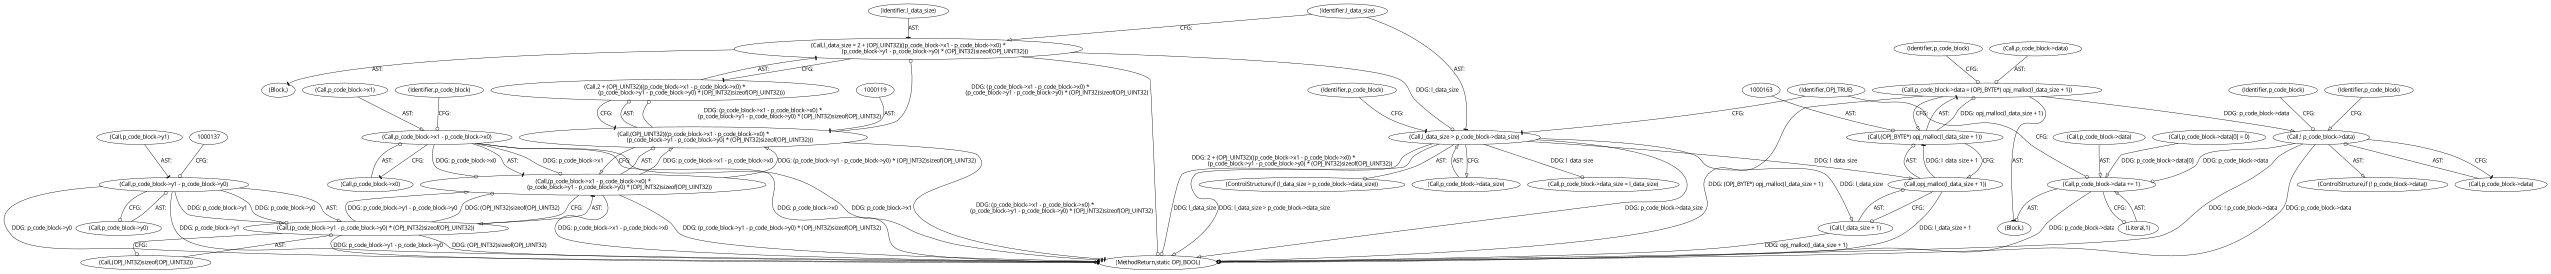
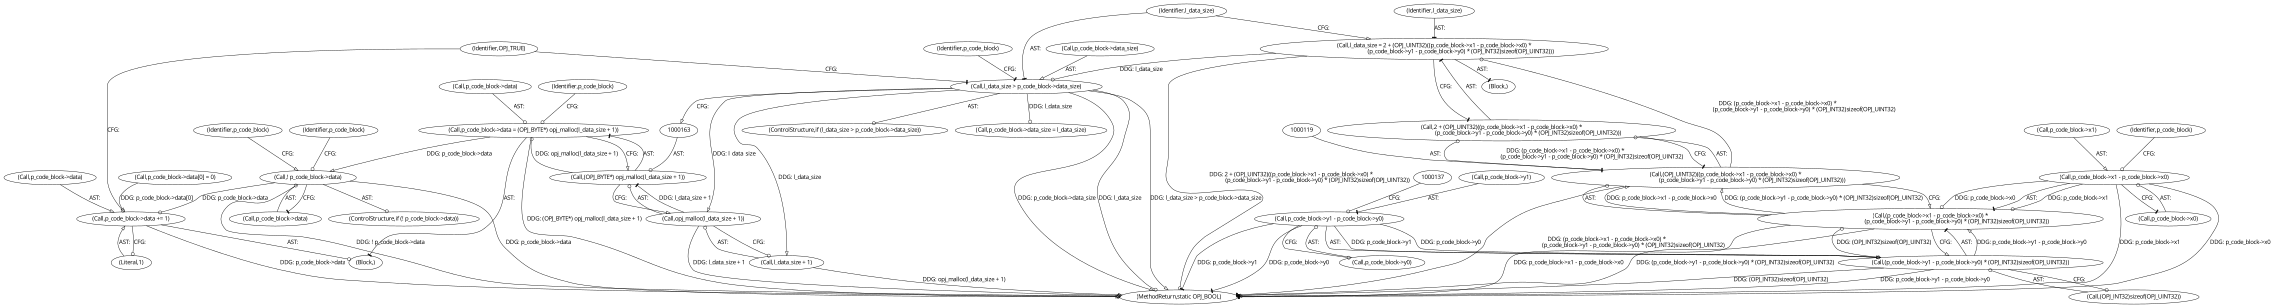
  digraph {
    fontname="Open Sans"
    node [fontname="Open Sans"]
    edge [arrowhead=odot fontname="Open Sans"]
    n1 [label="(Call,! p_code_block->data)"]
    n2 [label="(Call,p_code_block->data += 1)"]
    n3 [label="(Call,p_code_block->data)"]
    n4 [label="(ControlStructure,if (! p_code_block->data))"]
    n5 [label="(MethodReturn,static OPJ_BOOL)"]
    n6 [label="(Block,)"]
    n7 [label="(Literal,1)"]
    n8 [label="(Call,p_code_block->data = (OPJ_BYTE*) opj_malloc(l_data_size + 1))"]
    n9 [label="(Call,(OPJ_BYTE*) opj_malloc(l_data_size + 1))"]
    n10 [label="(Call,opj_malloc(l_data_size + 1))"]
    n11 [label="(Call,l_data_size + 1)"]
    n12 [label="(Call,l_data_size > p_code_block->data_size)"]
    n13 [label="(ControlStructure,if (l_data_size > p_code_block->data_size))"]
    n14 [label="(Call,p_code_block->data_size)"]
    n15 [label="(Call,p_code_block->data_size = l_data_size)"]
    n16 [label="(Call,l_data_size = 2 + (OPJ_UINT32)((p_code_block->x1 - p_code_block->x0) *\n                                    (p_code_block->y1 - p_code_block->y0) * (OPJ_INT32)sizeof(OPJ_UINT32)))"]
    n17 [label="(Call,2 + (OPJ_UINT32)((p_code_block->x1 - p_code_block->x0) *\n                                    (p_code_block->y1 - p_code_block->y0) * (OPJ_INT32)sizeof(OPJ_UINT32)))"]
    n18 [label="(Block,)"]
    n19 [label="(Call,(OPJ_UINT32)((p_code_block->x1 - p_code_block->x0) *\n                                    (p_code_block->y1 - p_code_block->y0) * (OPJ_INT32)sizeof(OPJ_UINT32)))"]
    n20 [label="(Call,(p_code_block->x1 - p_code_block->x0) *\n                                    (p_code_block->y1 - p_code_block->y0) * (OPJ_INT32)sizeof(OPJ_UINT32))"]
    n21 [label="(Call,(p_code_block->y1 - p_code_block->y0) * (OPJ_INT32)sizeof(OPJ_UINT32))"]
    n22 [label="(Call,(OPJ_INT32)sizeof(OPJ_UINT32))"]
    n23 [label="(Call,p_code_block->x1 - p_code_block->x0)"]
    n24 [label="(Call,p_code_block->x0)"]
    n25 [label="(Call,p_code_block->y1 - p_code_block->y0)"]
    n26 [label="(Call,p_code_block->y0)"]
    n27 [label="(Identifier,l_data_size)"]
    n28 [label="(Identifier,l_data_size)"]
    n29 [label="(Call,p_code_block->x1)"]
    n30 [label="(Identifier,p_code_block)"]
    n31 [label="(Identifier,OPJ_TRUE)"]
    n32 [label="(Call,p_code_block->y1)"]
    n33 [label="(Call,p_code_block->data)"]
    n34 [label="(Call,p_code_block->data)"]
    n35 [label="(Identifier,p_code_block)"]
    n36 [label="(Identifier,p_code_block)"]
    n37 [label="(Call,p_code_block->data[0] = 0)"]
    n38 [label="(Identifier,p_code_block)"]
    n39 [label="(Identifier,p_code_block)"]
    1000163
    1000119
    1000137
    n1 -> n2 [label="DDG: p_code_block->data"]
    n1 -> n3 [arrowhead=tee label="CFG: "]
-   n1 -> n4 [arrowhead=onormal label="AST: "]
+   n1 -> n4 [label="AST: "]
    n1 -> n5 [label="DDG: ! p_code_block->data"]
    n1 -> n5 [label="DDG: p_code_block->data"]
    n2 -> n5 [label="DDG: p_code_block->data"]
    n2 -> n6 [label="AST: "]
    n2 -> n7 [label="CFG: "]
    n3 -> n1 [label="AST: "]
    n7 -> n2 [arrowhead=onormal label="AST: "]
    n8 -> n1 [arrowhead=onormal label="DDG: p_code_block->data"]
    n8 -> n5 [arrowhead=onormal label="DDG: (OPJ_BYTE*) opj_malloc(l_data_size + 1)"]
    n8 -> n6 [arrowhead=tee label="AST: "]
    n8 -> n9 [arrowhead=onormal label="CFG: "]
    n9 -> n8 [arrowhead=tee label="AST: "]
    n9 -> n8 [label="DDG: opj_malloc(l_data_size + 1)"]
    n9 -> n10 [arrowhead=onormal label="CFG: "]
    n10 -> n5 [label="DDG: l_data_size + 1"]
    n10 -> n9 [label="AST: "]
    n10 -> n9 [arrowhead=tee label="DDG: l_data_size + 1"]
    n10 -> n11 [label="CFG: "]
    n11 -> n5 [arrowhead=onormal label="DDG: opj_malloc(l_data_size + 1)"]
    n11 -> n10 [label="AST: "]
    n12 -> n5 [label="DDG: l_data_size"]
    n12 -> n5 [arrowhead=onormal label="DDG: l_data_size > p_code_block->data_size"]
    n12 -> n5 [arrowhead=onormal label="DDG: p_code_block->data_size"]
    n12 -> n10 [arrowhead=onormal label="DDG: l_data_size"]
    n12 -> n11 [arrowhead=onormal label="DDG: l_data_size"]
    n12 -> n13 [label="AST: "]
-   n12 -> n14 [arrowhead=onormal label="CFG: "]
+   n12 -> 1000163 [arrowhead=onormal label="CFG: "]
    n12 -> n15 [label="DDG: l_data_size"]
    n14 -> n12 [arrowhead=onormal label="AST: "]
    n16 -> n5 [label="DDG: 2 + (OPJ_UINT32)((p_code_block->x1 - p_code_block->x0) *\n                                    (p_code_block->y1 - p_code_block->y0) * (OPJ_INT32)sizeof(OPJ_UINT32))"]
    n16 -> n12 [label="DDG: l_data_size"]
    n16 -> n17 [arrowhead=tee label="CFG: "]
    n16 -> n18 [arrowhead=tee label="AST: "]
    n17 -> n16 [arrowhead=tee label="AST: "]
    n17 -> n19 [arrowhead=tee label="CFG: "]
    n19 -> n5 [arrowhead=tee label="DDG: (p_code_block->x1 - p_code_block->x0) *\n                                    (p_code_block->y1 - p_code_block->y0) * (OPJ_INT32)sizeof(OPJ_UINT32)"]
    n19 -> n16 [label="DDG: (p_code_block->x1 - p_code_block->x0) *\n                                    (p_code_block->y1 - p_code_block->y0) * (OPJ_INT32)sizeof(OPJ_UINT32)"]
    n19 -> n17 [label="AST: "]
    n19 -> n17 [label="DDG: (p_code_block->x1 - p_code_block->x0) *\n                                    (p_code_block->y1 - p_code_block->y0) * (OPJ_INT32)sizeof(OPJ_UINT32)"]
    n19 -> n20 [arrowhead=onormal label="CFG: "]
    n20 -> n5 [arrowhead=tee label="DDG: p_code_block->x1 - p_code_block->x0"]
    n20 -> n5 [arrowhead=tee label="DDG: (p_code_block->y1 - p_code_block->y0) * (OPJ_INT32)sizeof(OPJ_UINT32)"]
    n20 -> n19 [label="AST: "]
    n20 -> n19 [arrowhead=onormal label="DDG: p_code_block->x1 - p_code_block->x0"]
    n20 -> n19 [arrowhead=onormal label="DDG: (p_code_block->y1 - p_code_block->y0) * (OPJ_INT32)sizeof(OPJ_UINT32)"]
    n20 -> n21 [arrowhead=onormal label="CFG: "]
    n21 -> n5 [arrowhead=onormal label="DDG: p_code_block->y1 - p_code_block->y0"]
    n21 -> n5 [arrowhead=onormal label="DDG: (OPJ_INT32)sizeof(OPJ_UINT32)"]
    n21 -> n20 [arrowhead=tee label="AST: "]
    n21 -> n20 [arrowhead=onormal label="DDG: p_code_block->y1 - p_code_block->y0"]
    n21 -> n20 [label="DDG: (OPJ_INT32)sizeof(OPJ_UINT32)"]
    n21 -> n22 [label="CFG: "]
    n22 -> n21 [label="AST: "]
    n23 -> n5 [arrowhead=tee label="DDG: p_code_block->x0"]
    n23 -> n5 [arrowhead=tee label="DDG: p_code_block->x1"]
    n23 -> n20 [arrowhead=tee label="AST: "]
    n23 -> n20 [label="DDG: p_code_block->x1"]
    n23 -> n20 [label="DDG: p_code_block->x0"]
    n23 -> n24 [arrowhead=tee label="CFG: "]
    n24 -> n23 [label="AST: "]
    n25 -> n5 [arrowhead=tee label="DDG: p_code_block->y0"]
    n25 -> n5 [arrowhead=tee label="DDG: p_code_block->y1"]
    n25 -> n21 [arrowhead=onormal label="AST: "]
    n25 -> n21 [arrowhead=onormal label="DDG: p_code_block->y1"]
    n25 -> n21 [label="DDG: p_code_block->y0"]
    n25 -> n26 [label="CFG: "]
    n26 -> n25 [label="AST: "]
    n27 -> n16 [arrowhead=tee label="AST: "]
    n28 -> n12 [arrowhead=tee label="AST: "]
    n28 -> n16 [arrowhead=onormal label="CFG: "]
    n29 -> n23 [arrowhead=onormal label="AST: "]
    n30 -> n1 [arrowhead=onormal label="CFG: "]
    n31 -> n2 [label="CFG: "]
    n31 -> n12 [arrowhead=tee label="CFG: "]
    n32 -> n25 [arrowhead=tee label="AST: "]
    n33 -> n2 [arrowhead=onormal label="AST: "]
    n34 -> n8 [label="AST: "]
    n35 -> n23 [label="CFG: "]
    n36 -> n12 [arrowhead=tee label="CFG: "]
    n37 -> n2 [arrowhead=onormal label="DDG: p_code_block->data[0]"]
    n38 -> n1 [label="CFG: "]
    n39 -> n8 [label="CFG: "]
    1000163 -> n9 [label="AST: "]
    1000119 -> n19 [arrowhead=tee label="AST: "]
    1000137 -> n25 [label="CFG: "]
  }
